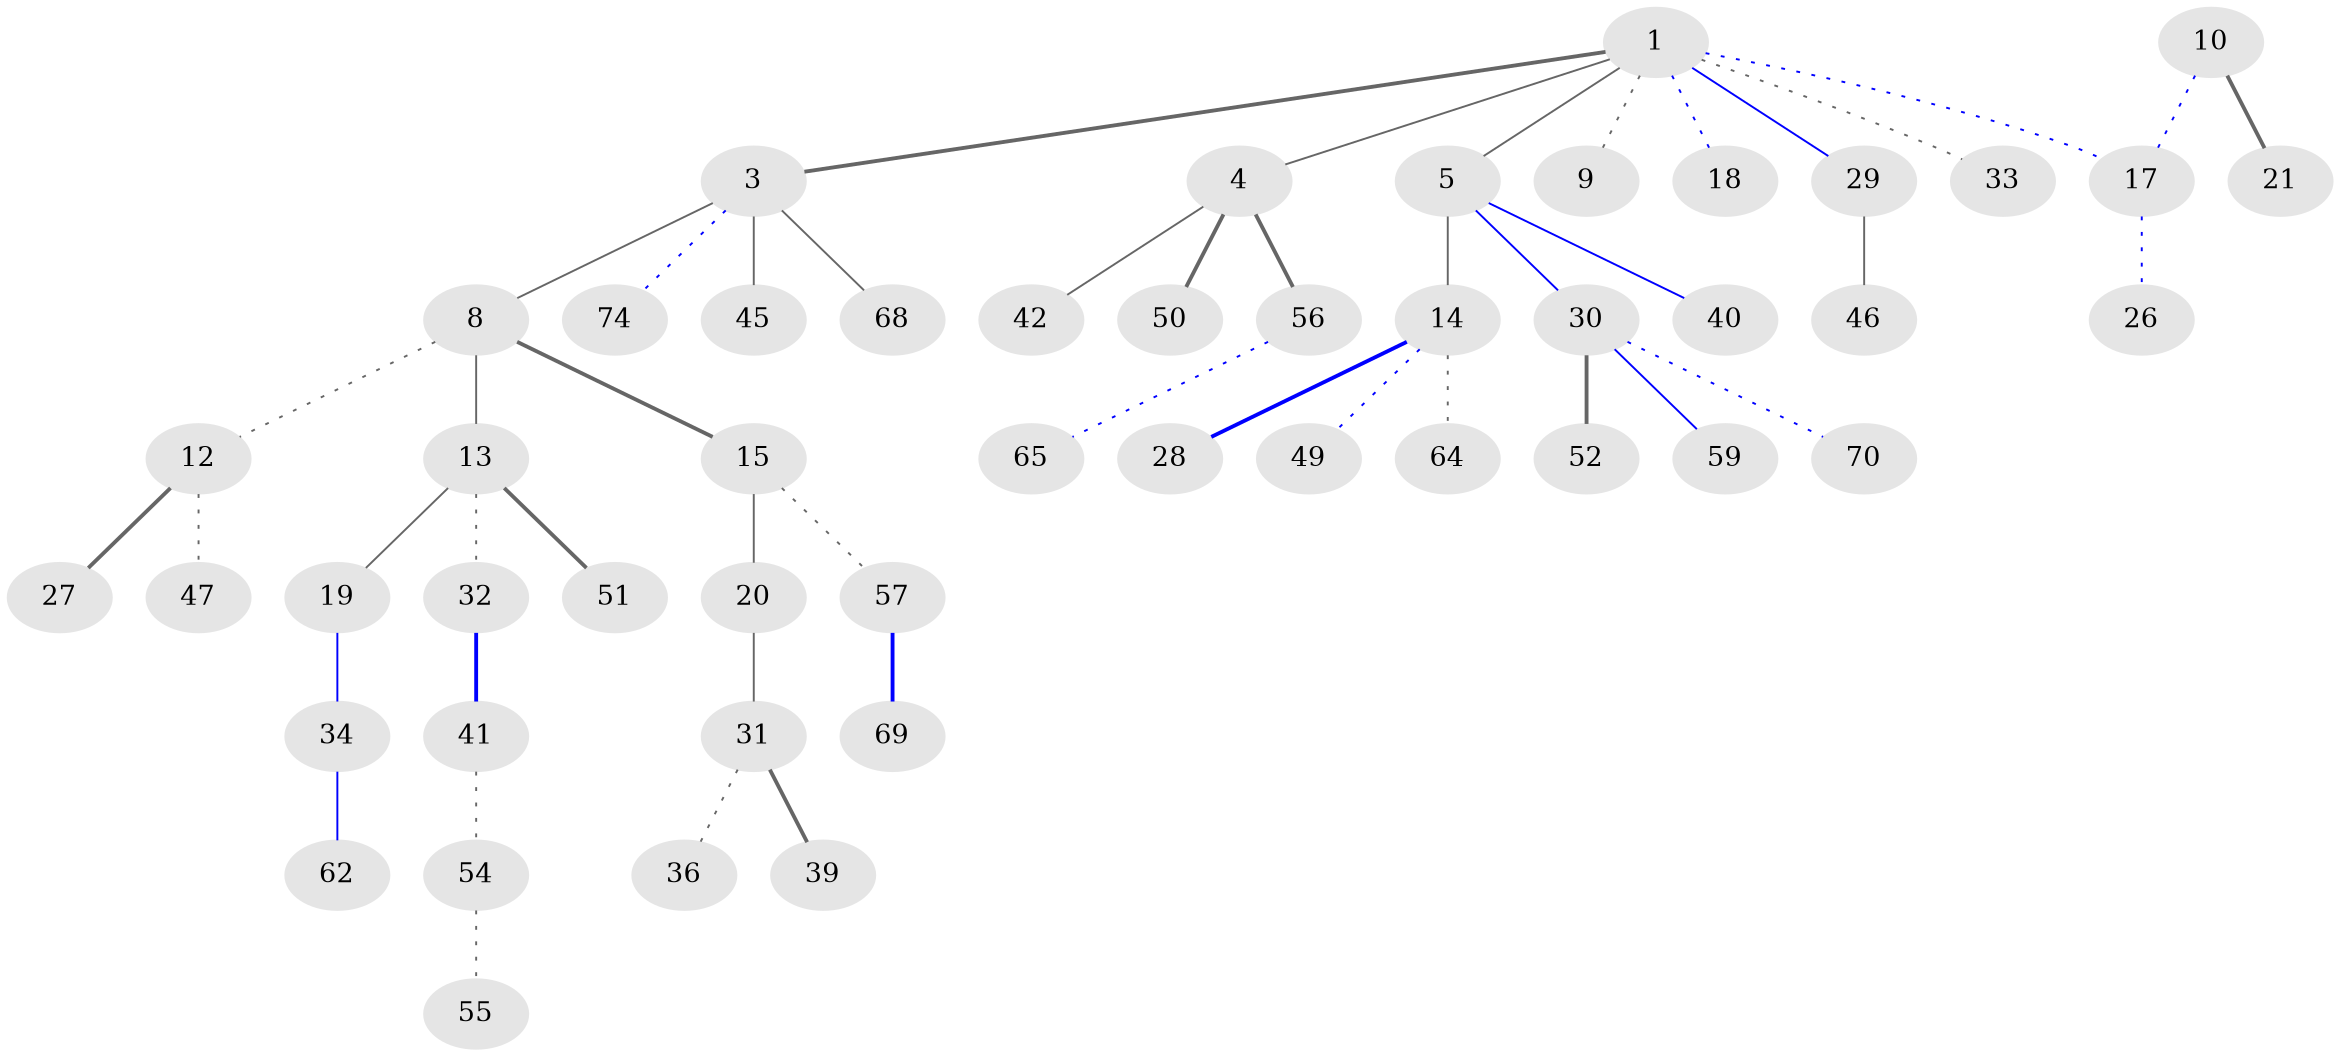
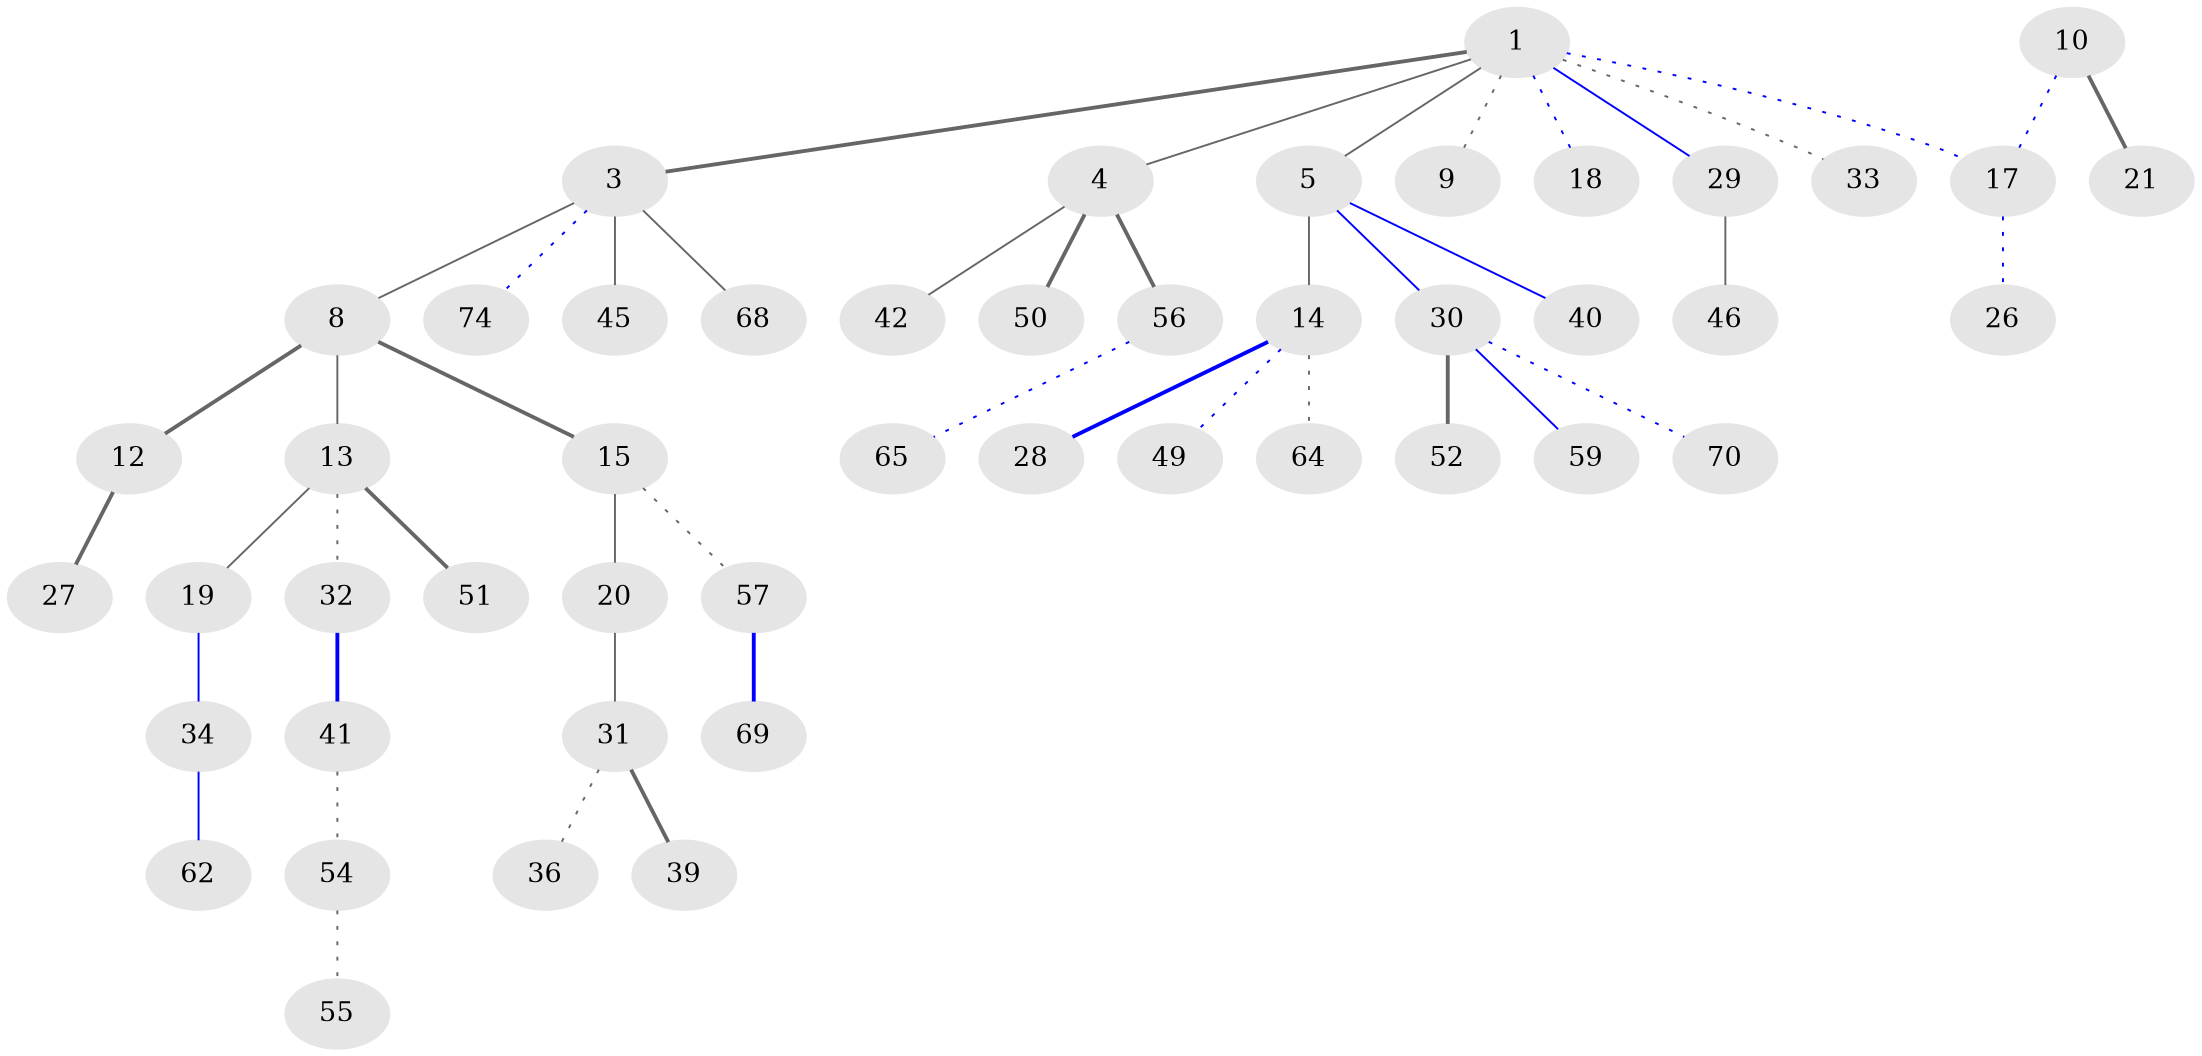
  graph {
    node [color=gray90 style=filled]
    edge [color=gray40 style=solid]
    1 [super="+2"]
    3 [super="+44"]
    4 [super="+7"]
    5 [super="+6"]
    9 [super="+60"]
    18
    29 [super="+63"]
    33 [super="+43"]
    17 [super="+25"]
    8 [super="+71"]
    n11 [label=74]
    45 [super="+67"]
    68
    42
    50
    56 [super="+58"]
    14 [super="+22"]
    30 [super="+38"]
    40
    10 [super="+11"]
    21
    46
    12 [super="+37"]
    13 [super="+23"]
    15 [super="+16"]
    65
    28
    49
    64
    52
    59
    70
    27
-   47
    19
    32 [super="+48"]
    51
    20
    57 [super="+61"]
    26
    34 [super="+53"]
    41
    31 [super="+35"]
    69
    62
    36
    39
    54 [super="+72"]
    55
    1 -- 3 [style=bold]
    1 -- 4
    1 -- 5
    1 -- 9 [style=dotted]
    1 -- 18 [color=blue style=dotted]
    1 -- 29 [color=blue]
    1 -- 33 [style=dotted]
    1 -- 17 [color=blue style=dotted]
    3 -- 8
    3 -- n11 [color=blue style=dotted]
    3 -- 45
    3 -- 68
    4 -- 42
    4 -- 50 [style=bold]
    4 -- 56 [style=bold]
    5 -- 14
    5 -- 30 [color=blue]
    5 -- 40 [color=blue]
    29 -- 46
    17 -- 26 [color=blue style=dotted]
-   8 -- 12 [style=dotted]
+   8 -- 12 [style=bold]
    8 -- 13
    8 -- 15 [style=bold]
    56 -- 65 [color=blue style=dotted]
    14 -- 28 [color=blue style=bold]
    14 -- 49 [color=blue style=dotted]
    14 -- 64 [style=dotted]
    30 -- 52 [style=bold]
    30 -- 59 [color=blue]
    30 -- 70 [color=blue style=dotted]
    10 -- 17 [color=blue style=dotted]
    10 -- 21 [style=bold]
    12 -- 27 [style=bold]
-   12 -- 47 [style=dotted]
    13 -- 19
    13 -- 32 [style=dotted]
    13 -- 51 [style=bold]
    15 -- 20
    15 -- 57 [style=dotted]
    19 -- 34 [color=blue]
    32 -- 41 [color=blue style=bold]
    20 -- 31
    57 -- 69 [color=blue style=bold]
    34 -- 62 [color=blue]
    41 -- 54 [style=dotted]
    31 -- 36 [style=dotted]
    31 -- 39 [style=bold]
    54 -- 55 [style=dotted]
  }
